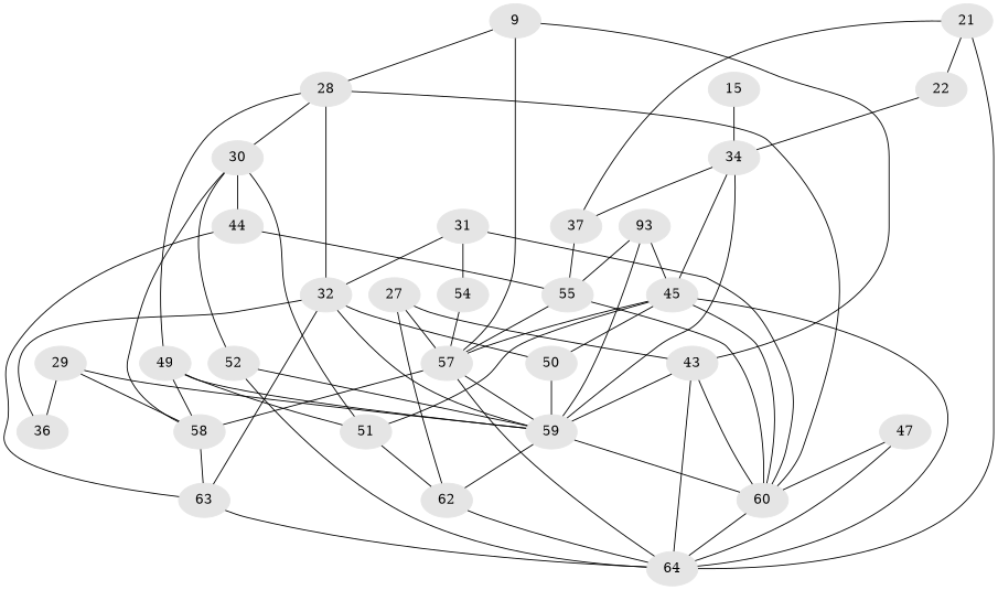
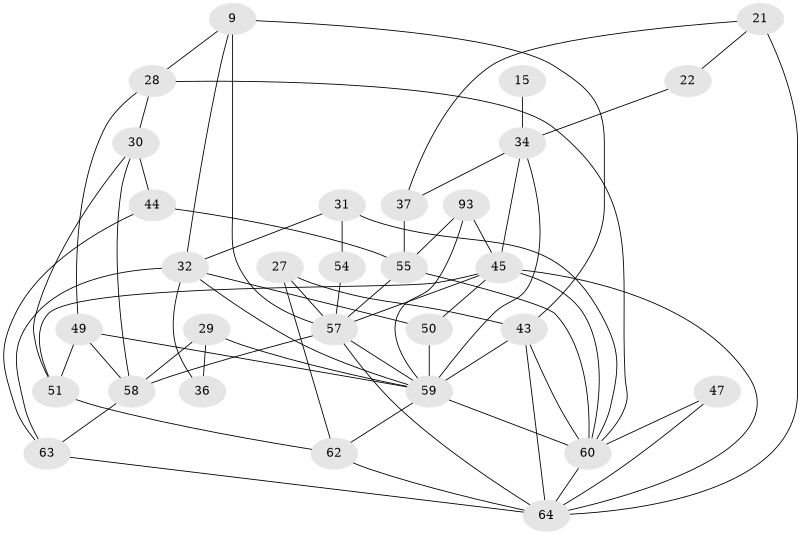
  graph {
    node [color=gray90 style=filled]
    9 [super="+7"]
    28 [super="+18"]
    43
    57 [super="+8+14+39+1"]
    30 [super="+3+2"]
    32 [super="+13"]
    49
    60 [super="+24+20"]
    64 [super="+26+48"]
    59 [super="+19+56+42"]
    58 [super="+40"]
    34 [super="+10+25"]
    37
    45 [super="+12+23"]
    15
    21
    22
    55 [super="+17"]
    27
    62 [super="+53"]
    44 [super="+35"]
    51
-   52
    36
    50 [super="+46"]
    63
    29
    31
    54
    n30 [label=93]
    47
    9 -- 28
    9 -- 43 [weight=2]
    9 -- 57 [weight=2]
    28 -- 30
-   28 -- 32 [weight=2]
+   9 -- 32 [weight=2]
    28 -- 49
    28 -- 60 [weight=2]
    43 -- 60
    43 -- 64 [weight=2]
    43 -- 59 [weight=3]
    57 -- 64
    57 -- 59 [weight=3]
    57 -- 58 [weight=2]
    30 -- 58
    30 -- 44
    30 -- 51
-   30 -- 52
    32 -- 59
    32 -- 36
    32 -- 50
    32 -- 63
    49 -- 59 [weight=2]
    49 -- 58
    49 -- 51
    60 -- 64
    59 -- 60 [weight=2]
    59 -- 62 [weight=2]
    58 -- 63
    34 -- 59 [weight=2]
    34 -- 37
    34 -- 45 [weight=2]
    37 -- 55
    45 -- 57
    45 -- 60
    45 -- 64 [weight=2]
    45 -- 51
    45 -- 50 [weight=2]
    15 -- 34 [weight=2]
    21 -- 64 [weight=2]
    21 -- 37
    21 -- 22
    22 -- 34
    55 -- 57 [weight=2]
    55 -- 60
    27 -- 43
    27 -- 57
    27 -- 62
    62 -- 64 [weight=2]
    44 -- 55 [weight=2]
    44 -- 63
    51 -- 62
-   52 -- 64
-   52 -- 59 [weight=2]
    50 -- 59 [weight=2]
    63 -- 64
    29 -- 59
    29 -- 58
    29 -- 36
    31 -- 32
    31 -- 60
    31 -- 54
    54 -- 57
    n30 -- 59
    n30 -- 45
    n30 -- 55
    47 -- 60
    47 -- 64
  }
